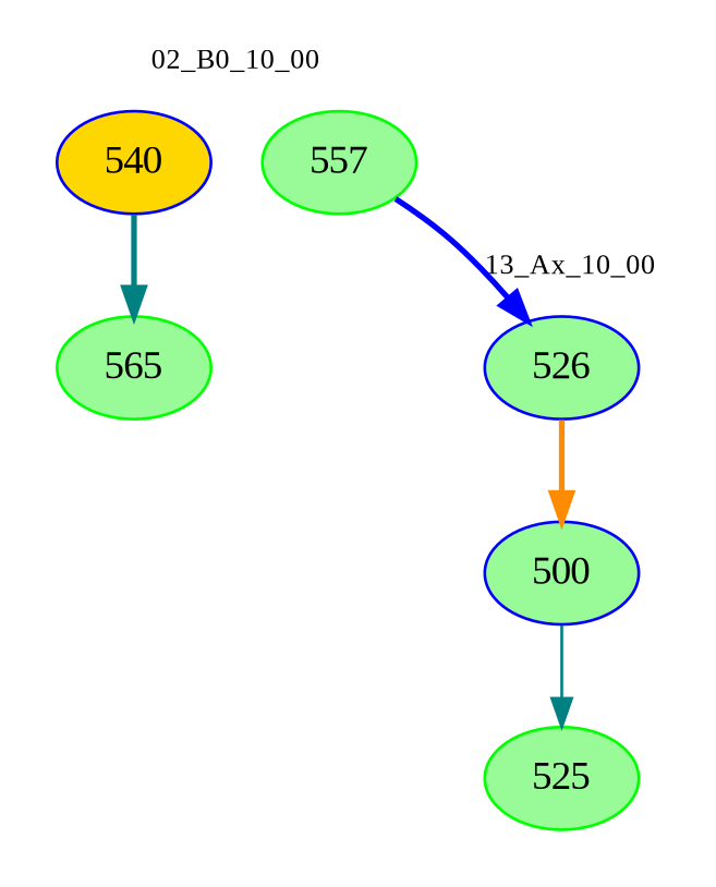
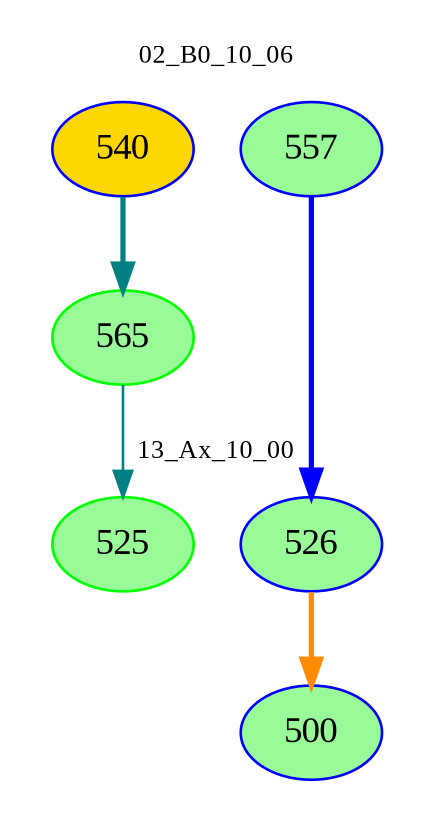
  digraph {
    fontname="Liberation Serif"
    node [color=blue fillcolor=palegreen fontname="Liberation Serif" style=filled]
    edge [color=teal fontname="Liberation Serif" style=bold]
    n1 [label=526]
    n2 [label=500]
    n3 [color=green label=525]
-   n4 [color=green label=557]
+   n4 [label=557]
    n5 [fillcolor=gold label=540]
    n6 [color=green label=565]
    subgraph cluster_1 {
      color=white
      fontsize=10
      label="13_Ax_10_00"
      n1
      n2
      n3
    }
    subgraph cluster_2 {
      color=white
      fontsize=10
-     label="02_B0_10_00"
+     label="02_B0_10_06"
      n4
      n5
      n6
    }
    n1 -> n2 [color=darkorange]
-   n2 -> n3 [style=solid]
+   n6 -> n3 [style=solid]
    n4 -> n1 [color=blue]
    n5 -> n6
  }
